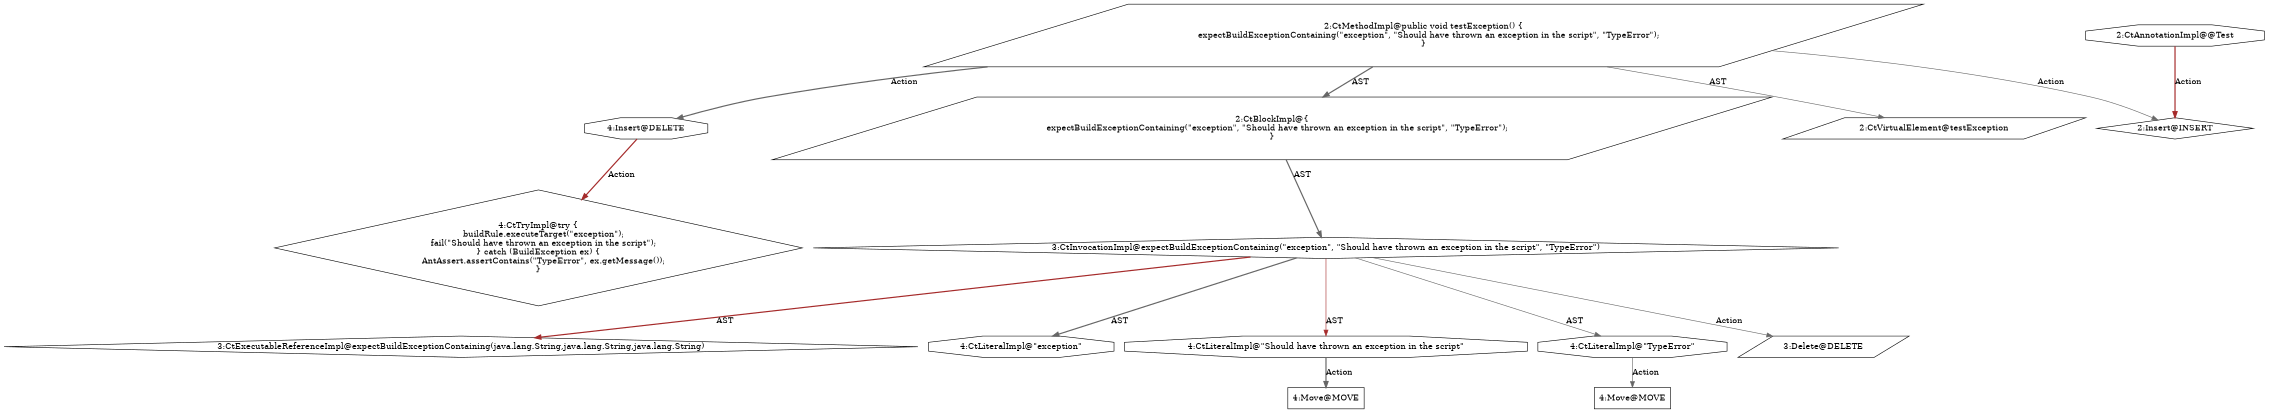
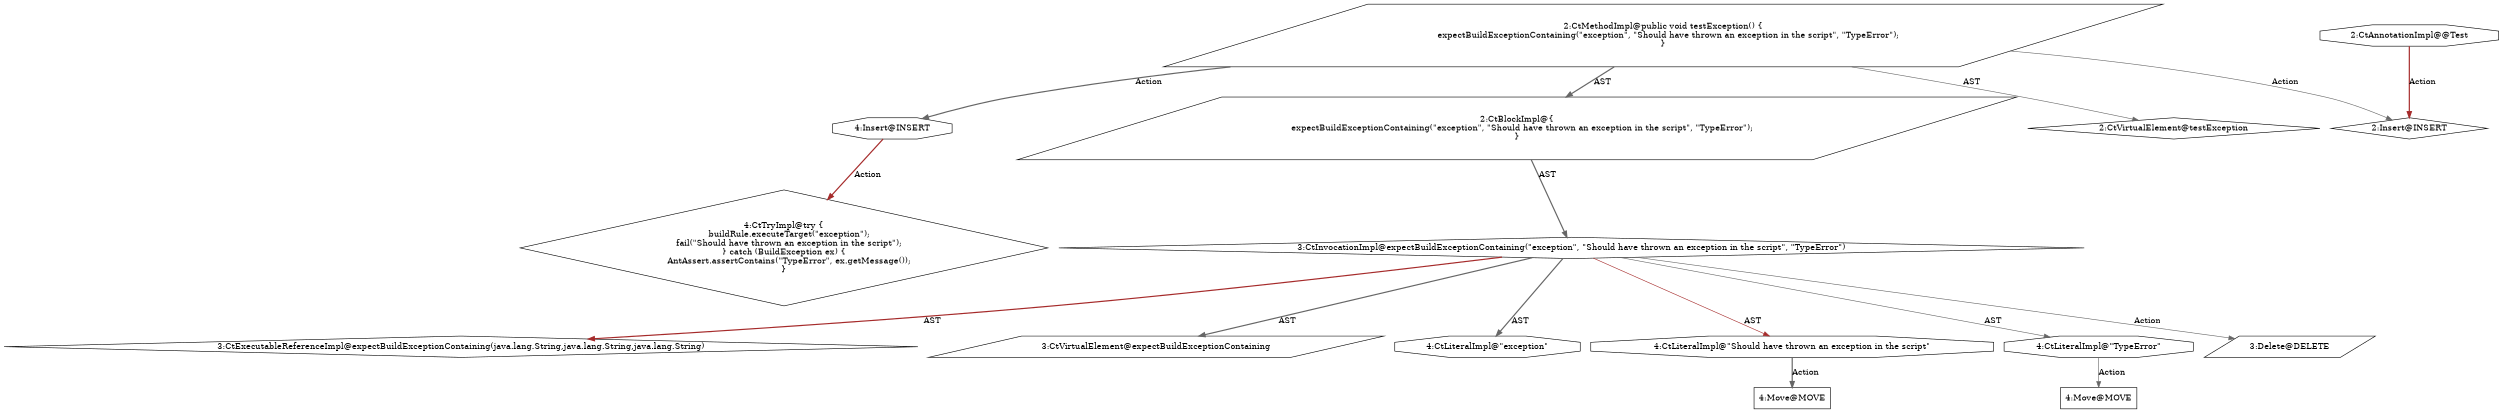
  digraph {
    node [shape=diamond]
    edge [color=gray40 style=bold]
-   n1 [label="2:CtVirtualElement@testException" shape=parallelogram]
+   n1 [label="2:CtVirtualElement@testException"]
    n2 [label="3:CtExecutableReferenceImpl@expectBuildExceptionContaining(java.lang.String,java.lang.String,java.lang.String)"]
+   n3 [label="3:CtVirtualElement@expectBuildExceptionContaining" shape=parallelogram]
    n4 [label="4:CtLiteralImpl@\"exception\"" shape=octagon]
    n5 [label="4:CtLiteralImpl@\"Should have thrown an exception in the script\"" shape=octagon]
    n6 [label="4:Move@MOVE" shape=box]
    n7 [label="4:CtLiteralImpl@\"TypeError\"" shape=octagon]
    n8 [label="4:Move@MOVE" shape=box]
    n9 [label="3:CtInvocationImpl@expectBuildExceptionContaining(\"exception\", \"Should have thrown an exception in the script\", \"TypeError\")"]
    n10 [label="3:Delete@DELETE" shape=parallelogram]
    n11 [label="2:CtBlockImpl@\{\n    expectBuildExceptionContaining(\"exception\", \"Should have thrown an exception in the script\", \"TypeError\");\n\}" shape=parallelogram]
    n12 [label="2:CtMethodImpl@public void testException() \{\n    expectBuildExceptionContaining(\"exception\", \"Should have thrown an exception in the script\", \"TypeError\");\n\}" shape=parallelogram]
    n13 [label="2:Insert@INSERT"]
-   n14 [label="4:Insert@DELETE" shape=octagon]
+   n14 [label="4:Insert@INSERT" shape=octagon]
    n15 [label="4:CtTryImpl@try \{\n    buildRule.executeTarget(\"exception\");\n    fail(\"Should have thrown an exception in the script\");\n\} catch (BuildException ex) \{\n    AntAssert.assertContains(\"TypeError\", ex.getMessage());\n\}"]
    n16 [label="2:CtAnnotationImpl@@Test" shape=octagon]
    n5 -> n6 [label=Action]
    n7 -> n8 [label=Action style=solid]
    n9 -> n2 [color=brown label=AST]
+   n9 -> n3 [label=AST]
    n9 -> n4 [label=AST]
    n9 -> n5 [color=brown label=AST style=solid]
    n9 -> n7 [label=AST style=solid]
    n9 -> n10 [label=Action style=solid]
    n11 -> n9 [label=AST]
    n12 -> n1 [label=AST style=solid]
    n12 -> n11 [label=AST]
    n12 -> n13 [label=Action style=solid]
    n12 -> n14 [label=Action]
    n14 -> n15 [color=brown label=Action]
    n16 -> n13 [color=brown label=Action]
  }
